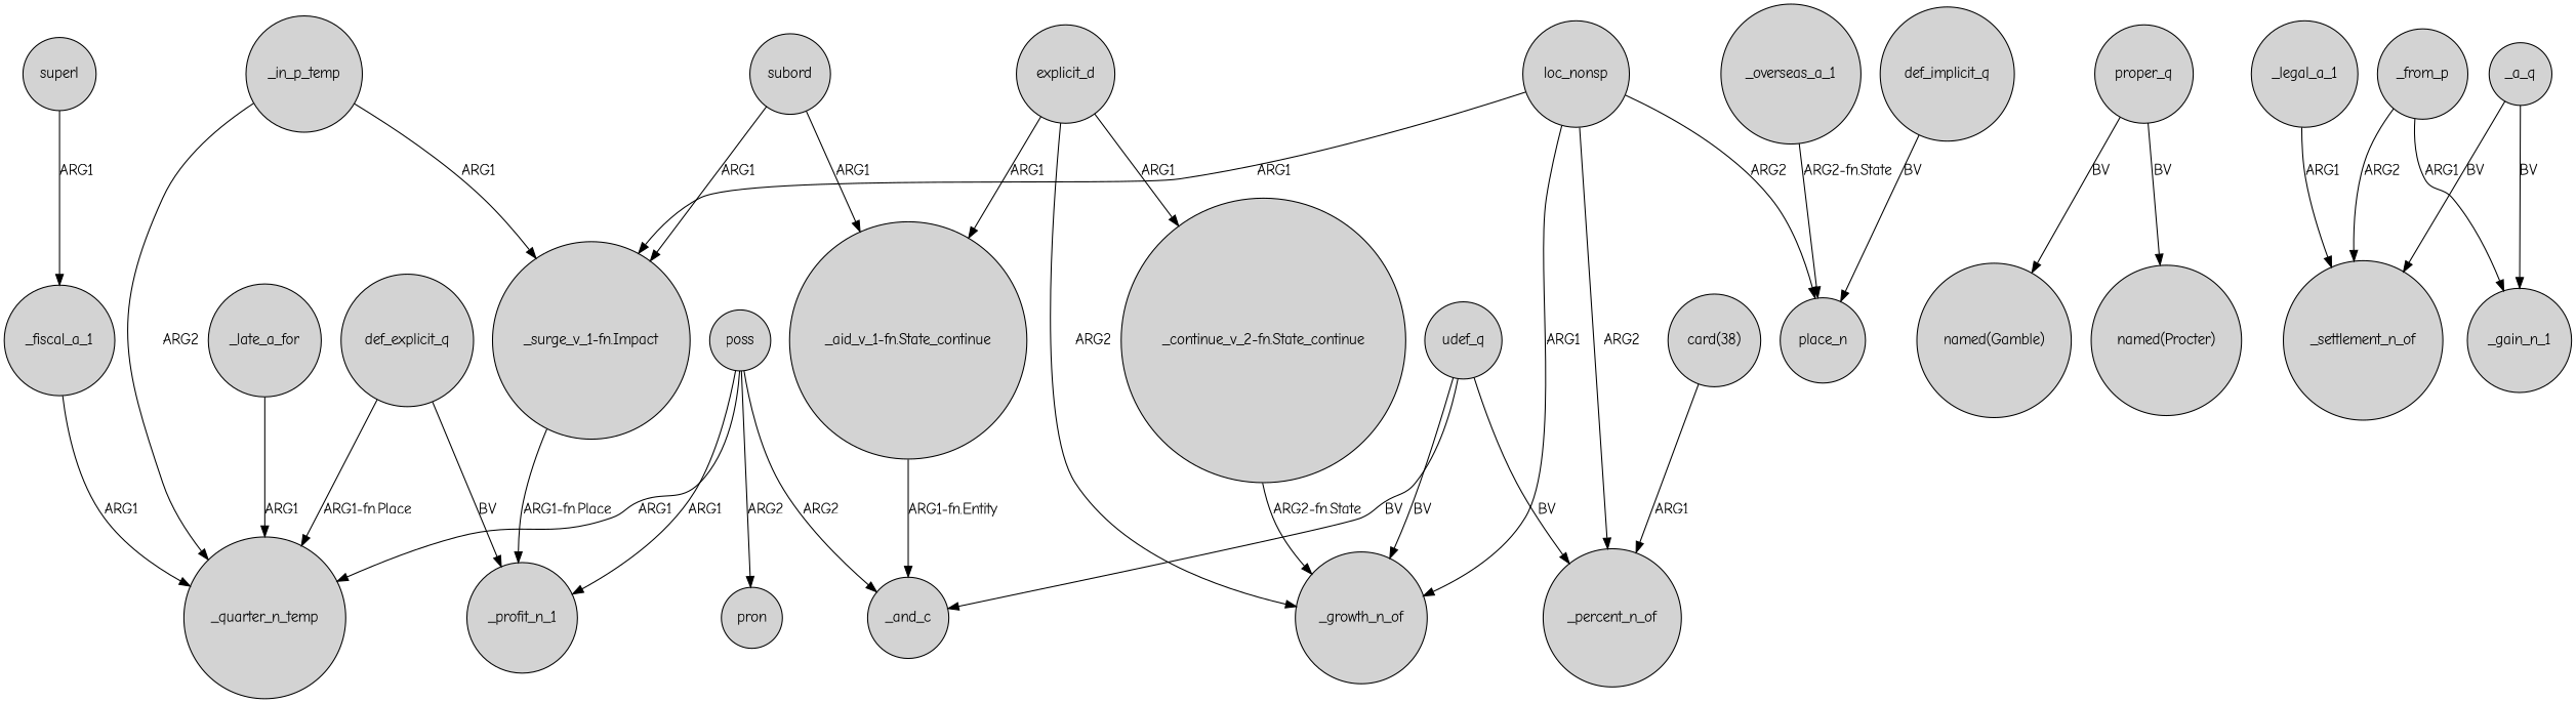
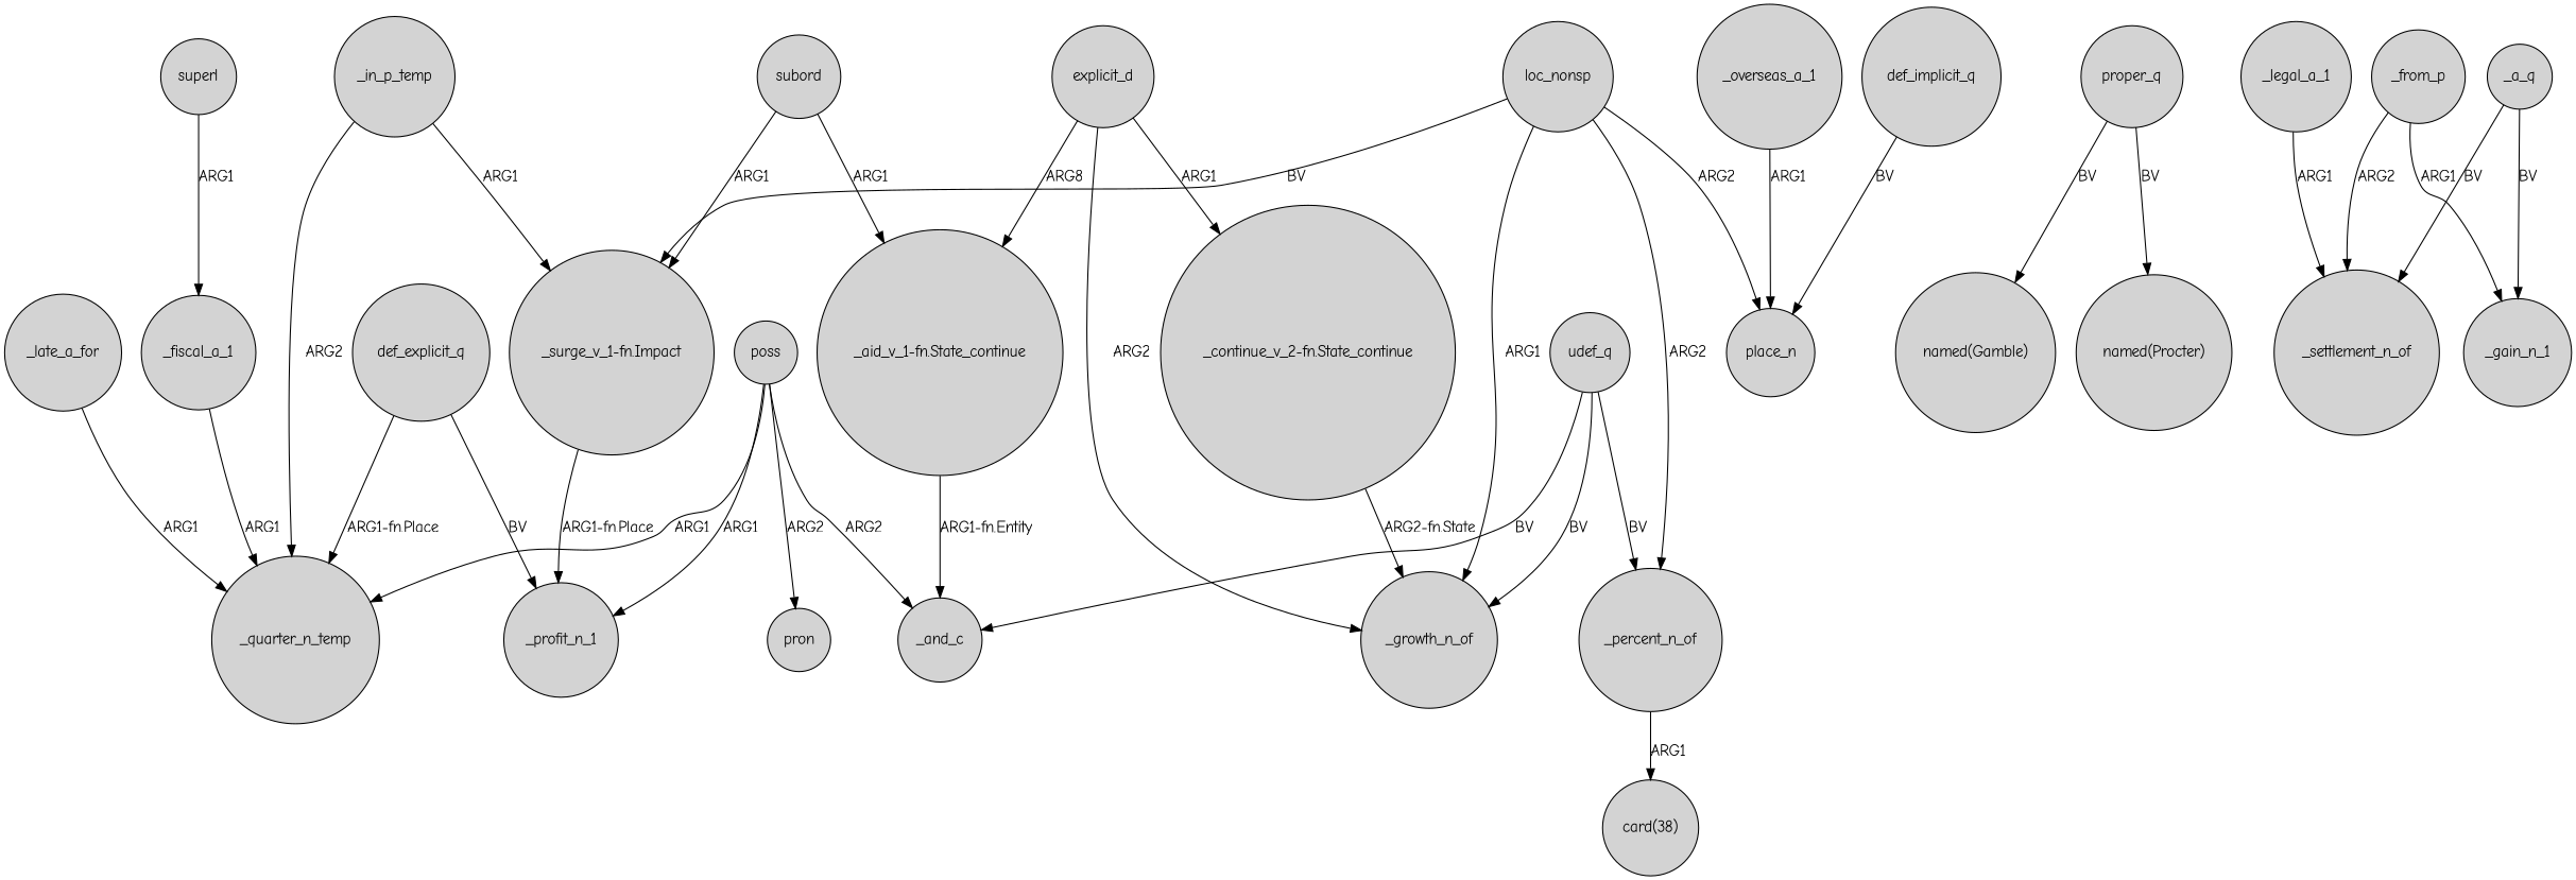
  digraph {
    fontname="Comic Neue"
    node [fontname="Comic Neue" shape=circle style=filled]
    edge [fontname="Comic Neue"]
    _late_a_for
    _quarter_n_temp
    "_surge_v_1-fn.Impact"
    _profit_n_1
    _in_p_temp
    def_explicit_q
    n7 [label=explicit_d]
    _growth_n_of
    "_aid_v_1-fn.State_continue"
    "_continue_v_2-fn.State_continue"
    _and_c
    def_implicit_q
    place_n
    superl
    _fiscal_a_1
    proper_q
    "named(Gamble)"
    "named(Procter)"
    "card(38)"
    _percent_n_of
    udef_q
    loc_nonsp
    _a_q
    _settlement_n_of
    _gain_n_1
    poss
    pron
    subord
    _overseas_a_1
    _from_p
    _legal_a_1
    _late_a_for -> _quarter_n_temp [label=ARG1]
    "_surge_v_1-fn.Impact" -> _profit_n_1 [label="ARG1-fn.Place"]
    _in_p_temp -> _quarter_n_temp [label=ARG2]
    _in_p_temp -> "_surge_v_1-fn.Impact" [label=ARG1]
    def_explicit_q -> _quarter_n_temp [label="ARG1-fn.Place"]
    def_explicit_q -> _profit_n_1 [label=BV]
    n7 -> _growth_n_of [label=ARG2]
-   n7 -> "_aid_v_1-fn.State_continue" [label=ARG1]
+   n7 -> "_aid_v_1-fn.State_continue" [label=ARG8]
    n7 -> "_continue_v_2-fn.State_continue" [label=ARG1]
    "_aid_v_1-fn.State_continue" -> _and_c [label="ARG1-fn.Entity"]
    "_continue_v_2-fn.State_continue" -> _growth_n_of [label="ARG2-fn.State"]
    def_implicit_q -> place_n [label=BV]
    superl -> _fiscal_a_1 [label=ARG1]
    _fiscal_a_1 -> _quarter_n_temp [label=ARG1]
    proper_q -> "named(Gamble)" [label=BV]
    proper_q -> "named(Procter)" [label=BV]
-   "card(38)" -> _percent_n_of [label=ARG1]
+   _percent_n_of -> "card(38)" [label=ARG1]
    udef_q -> _growth_n_of [label=BV]
    udef_q -> _and_c [label=BV]
    udef_q -> _percent_n_of [label=BV]
-   loc_nonsp -> "_surge_v_1-fn.Impact" [label=ARG1]
+   loc_nonsp -> "_surge_v_1-fn.Impact" [label=BV]
    loc_nonsp -> _growth_n_of [label=ARG1]
    loc_nonsp -> place_n [label=ARG2]
    loc_nonsp -> _percent_n_of [label=ARG2]
    _a_q -> _settlement_n_of [label=BV]
    _a_q -> _gain_n_1 [label=BV]
    poss -> _quarter_n_temp [label=ARG1]
    poss -> _profit_n_1 [label=ARG1]
    poss -> _and_c [label=ARG2]
    poss -> pron [label=ARG2]
    subord -> "_surge_v_1-fn.Impact" [label=ARG1]
    subord -> "_aid_v_1-fn.State_continue" [label=ARG1]
-   _overseas_a_1 -> place_n [label="ARG2-fn.State"]
+   _overseas_a_1 -> place_n [label=ARG1]
    _from_p -> _settlement_n_of [label=ARG2]
    _from_p -> _gain_n_1 [label=ARG1]
    _legal_a_1 -> _settlement_n_of [label=ARG1]
  }
